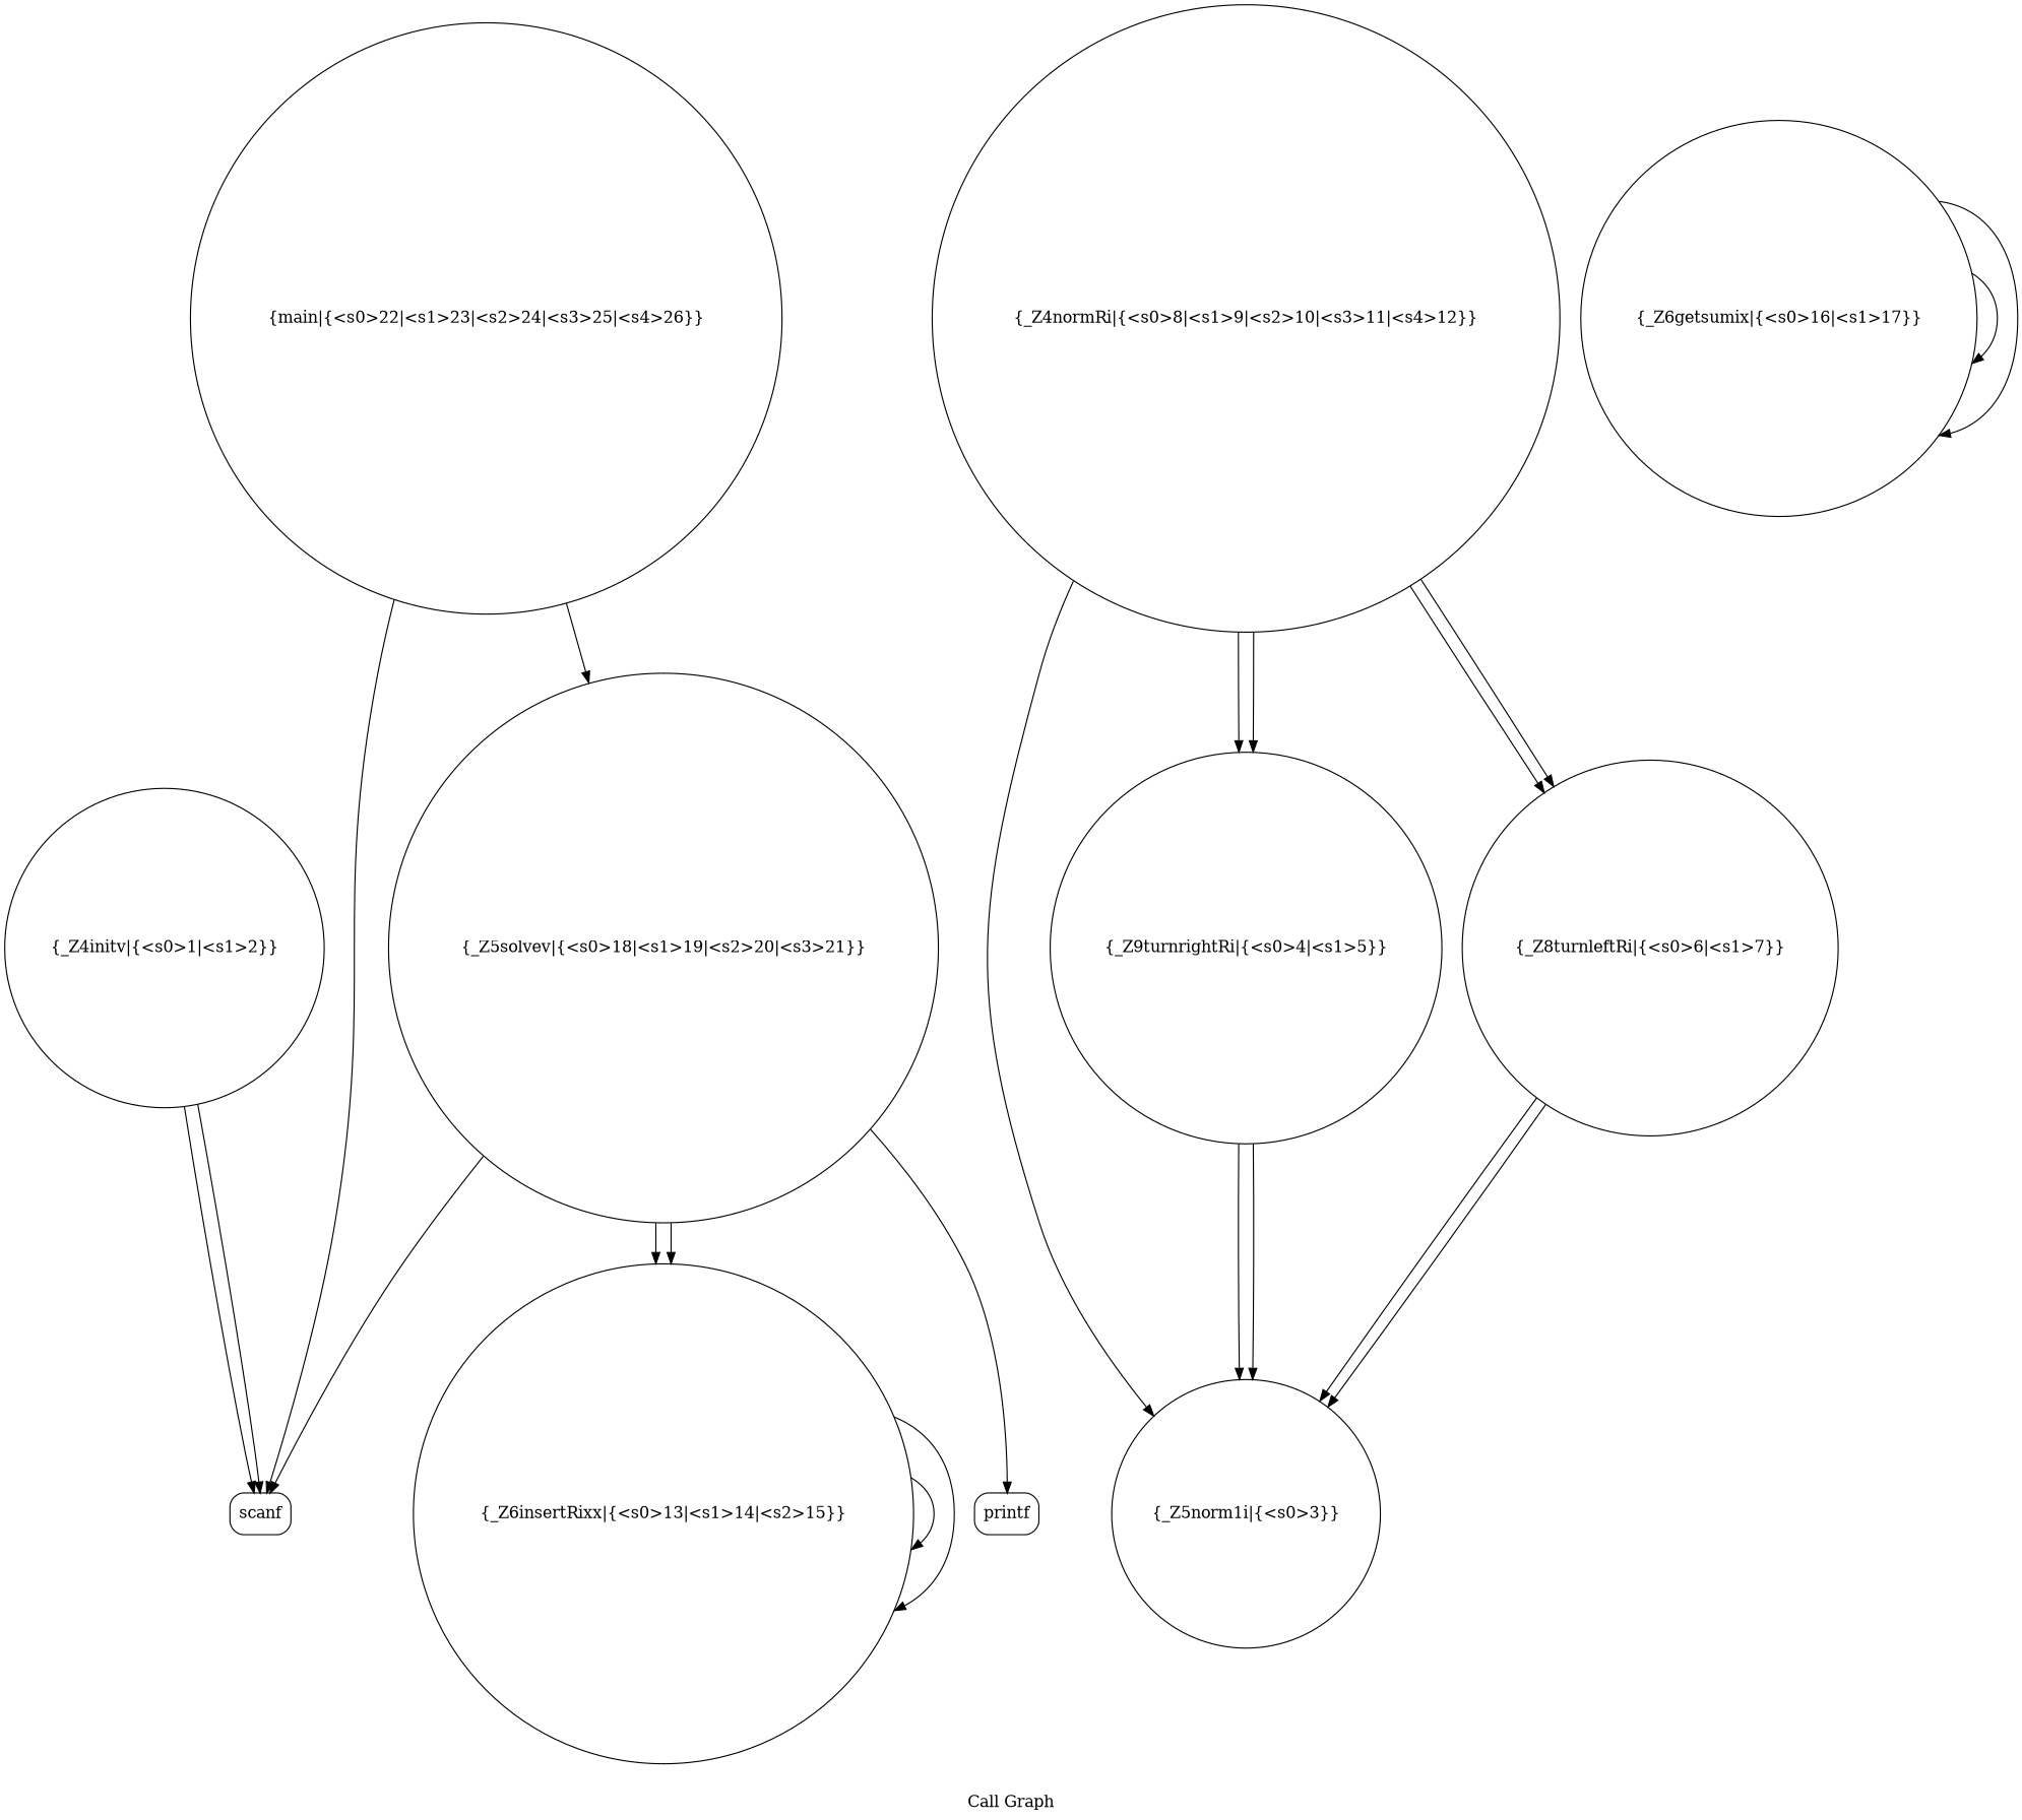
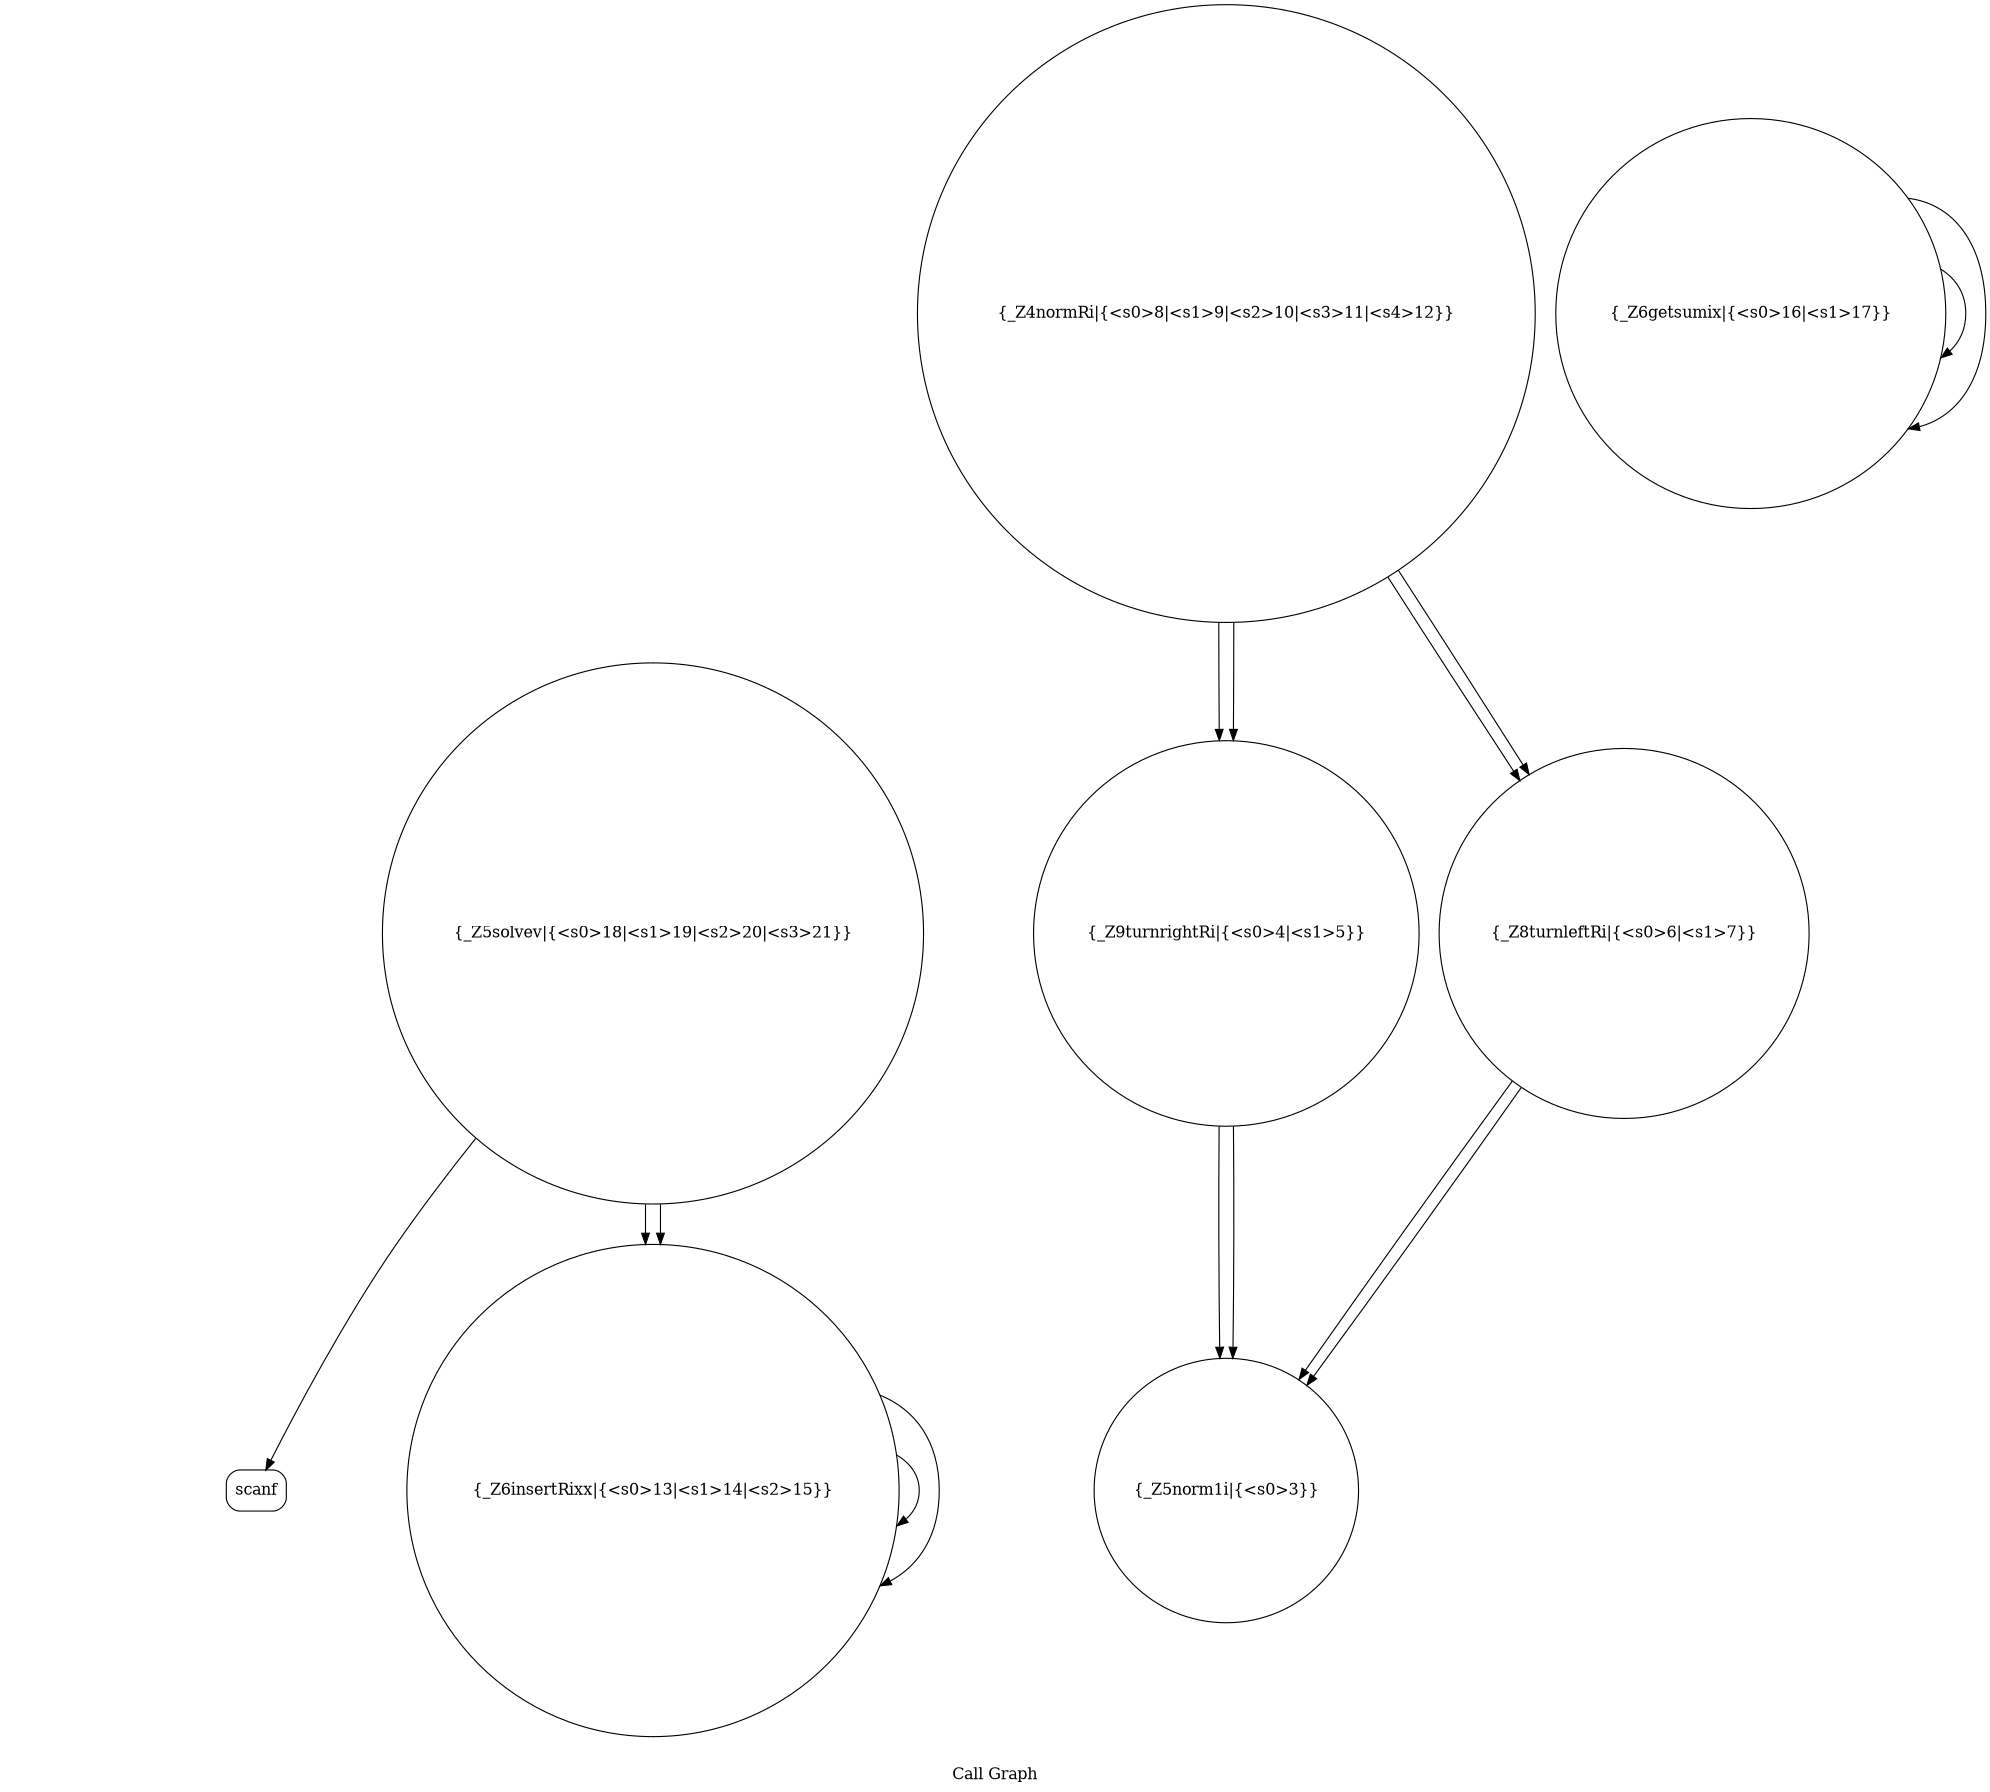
  digraph {
    label="Call Graph"
    node [shape=circle]
    edge [color=black tailport=s0]
-   n1 [label="{_Z4initv|{<s0>1|<s1>2}}"]
    n2 [label="{scanf}" shape=Mrecord]
    n3 [label="{_Z6insertRixx|{<s0>13|<s1>14|<s2>15}}"]
    n4 [label="{_Z4normRi|{<s0>8|<s1>9|<s2>10|<s3>11|<s4>12}}"]
    n5 [label="{_Z5norm1i|{<s0>3}}"]
    n6 [label="{_Z9turnrightRi|{<s0>4|<s1>5}}"]
    n7 [label="{_Z8turnleftRi|{<s0>6|<s1>7}}"]
    n8 [label="{_Z5solvev|{<s0>18|<s1>19|<s2>20|<s3>21}}"]
-   n9 [label="{printf}" shape=Mrecord]
    n10 [label="{_Z6getsumix|{<s0>16|<s1>17}}"]
-   n11 [label="{main|{<s0>22|<s1>23|<s2>24|<s3>25|<s4>26}}"]
-   n1 -> n2
-   n1 -> n2 [tailport=s1]
    n3 -> n3
    n3 -> n3 [tailport=s1]
-   n4 -> n5 [tailport=s4]
    n4 -> n6 [tailport=s1]
    n4 -> n6 [tailport=s2]
    n4 -> n7
    n4 -> n7 [tailport=s3]
    n6 -> n5
    n6 -> n5 [tailport=s1]
    n7 -> n5
    n7 -> n5 [tailport=s1]
    n8 -> n2 [tailport=s1]
    n8 -> n3
    n8 -> n3 [tailport=s2]
-   n8 -> n9 [tailport=s3]
    n10 -> n10
    n10 -> n10 [tailport=s1]
-   n11 -> n2 [tailport=s2]
-   n11 -> n8 [tailport=s4]
  }
